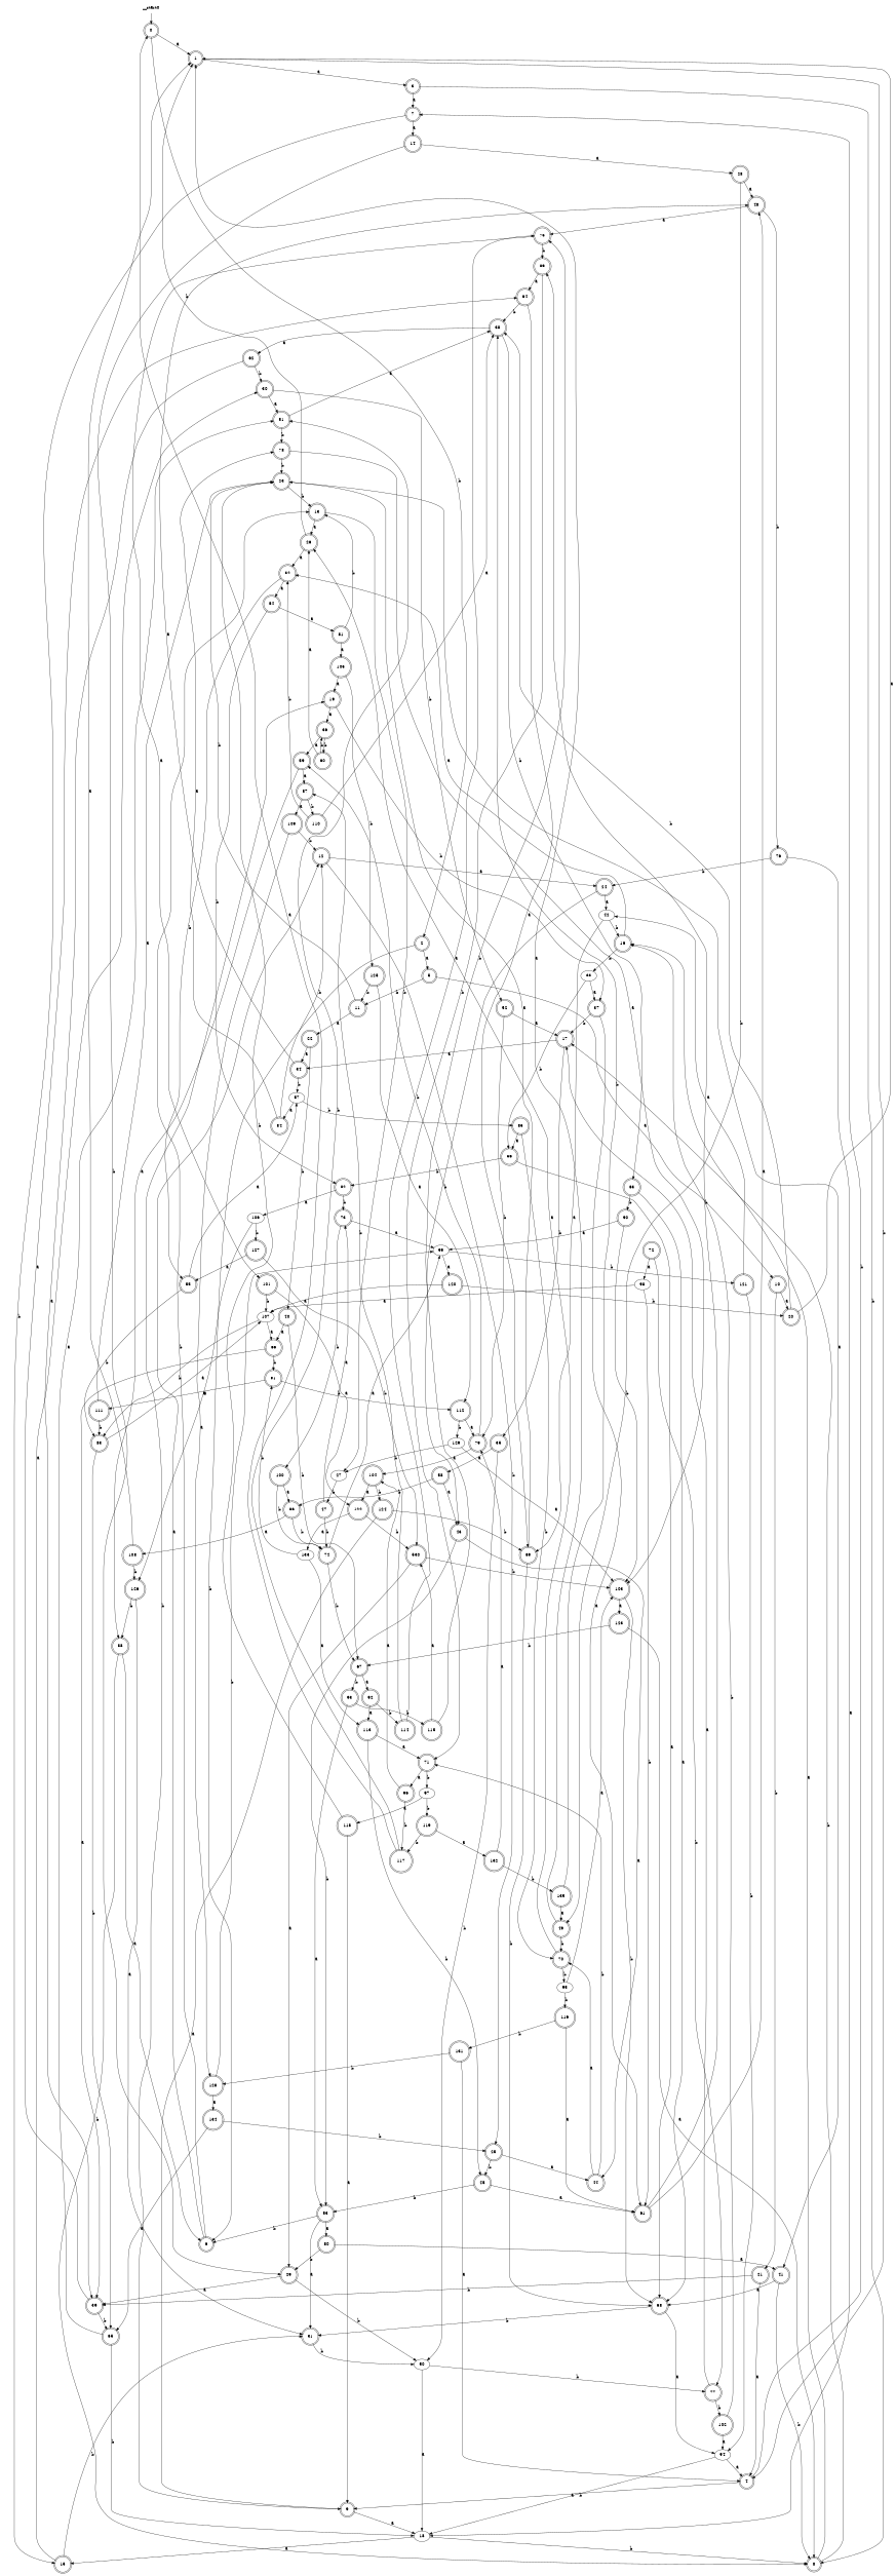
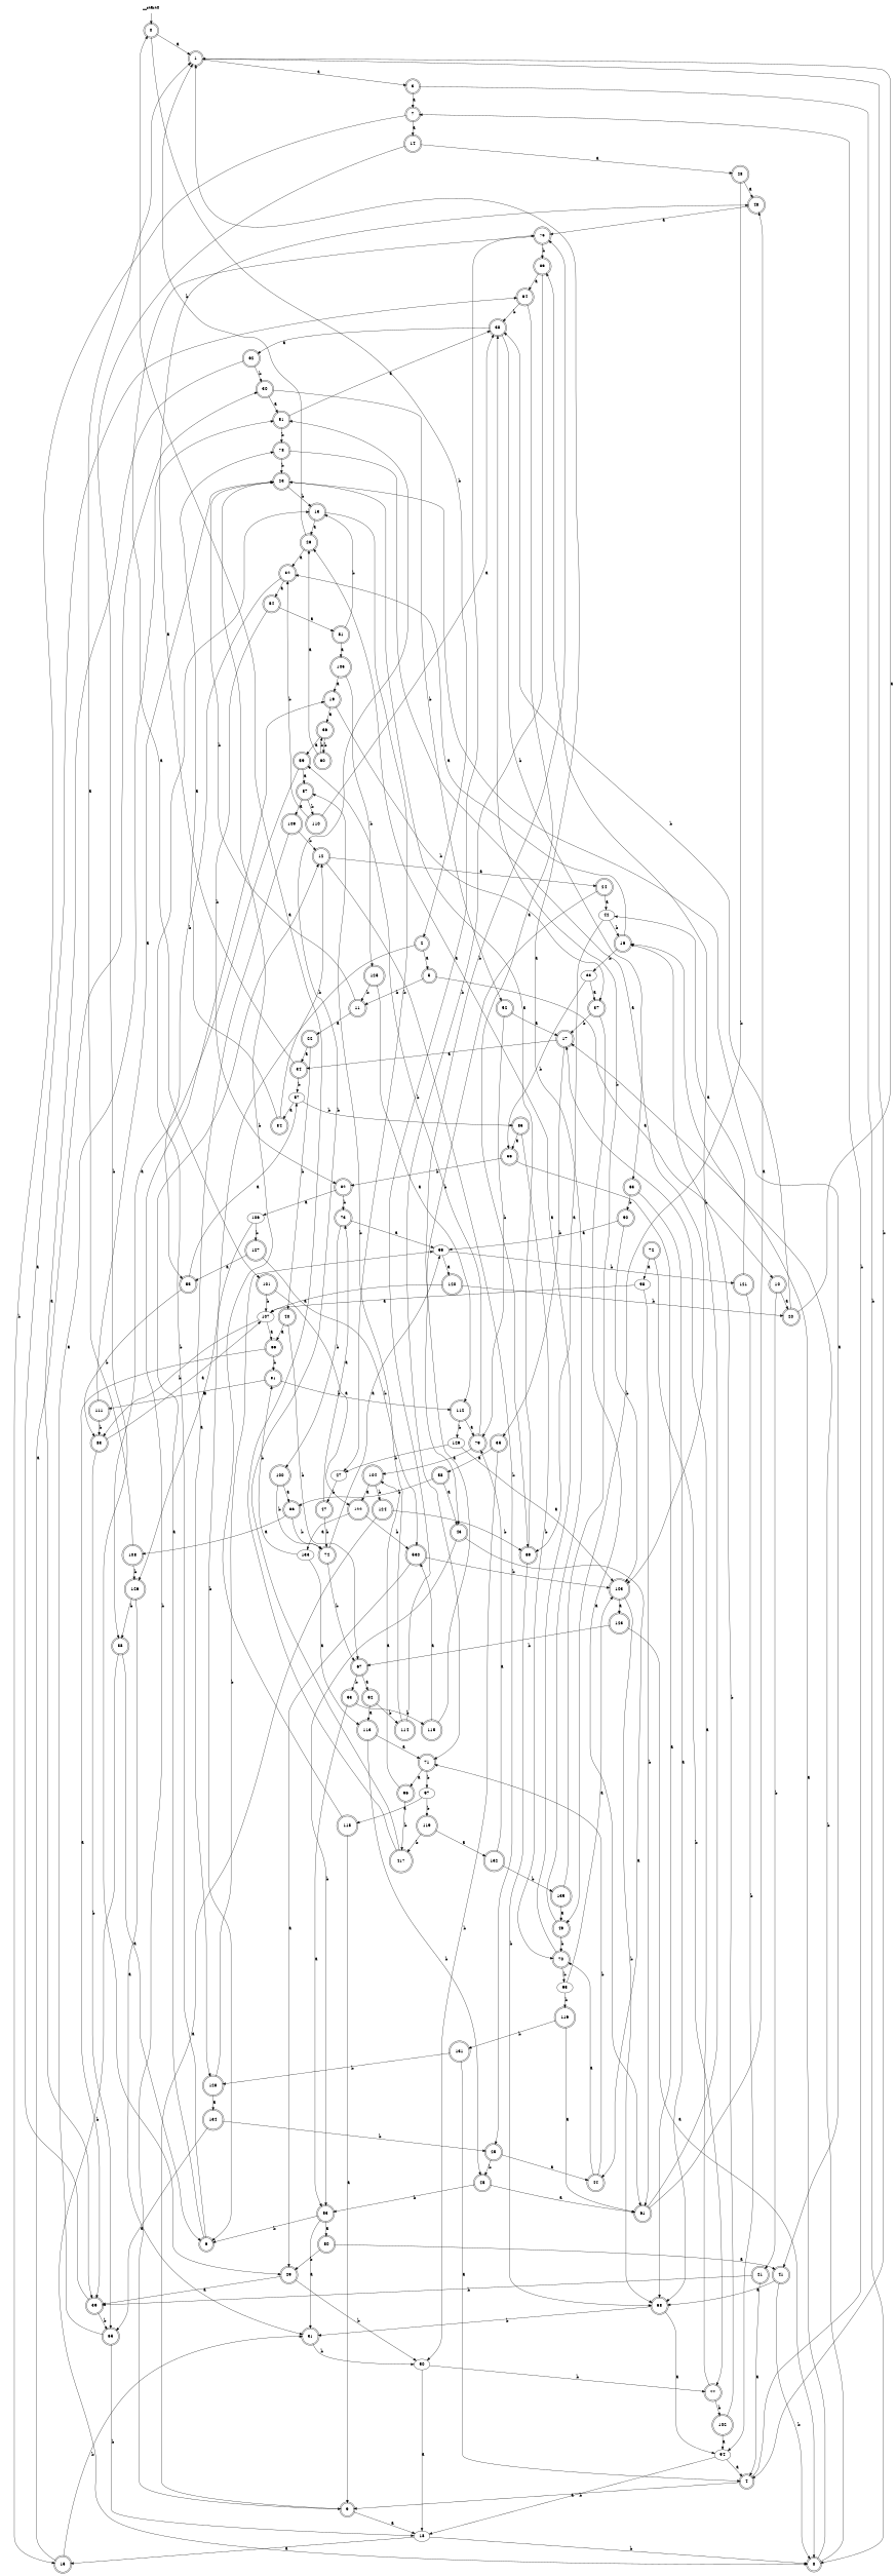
  digraph {
    node [shape=doublecircle]
    __start0 [shape=none]
    0
    1
    2
    3
    4
    5
    6
    7
    8
    9
    10
    11
    12
    13
    14
    15
    16
    17
    18 [shape=""]
    19
    20
    21
    22
    23
    24
    25
    26
    27 [shape=""]
    28
    29
    30
    31
    32
    33 [shape=""]
    34
    35
    36
    37
    38
    39
    40
    41
    42 [shape=""]
    43
    44
    45
    47
    48
    49
    50 [shape=""]
    51
    52
    54
    55
    56
    57 [shape=""]
    58
    59
    60
    61
    62
    63
    64
    65
    66
    67
    68
    69
    53
    70
    71
    73
    74
    75
-   76
    77
    78
    79
    80
    81
    82
    83
    84
    85
    86
    87
    88
    89
    90
    91
    92
    93
    94 [shape=""]
    95 [shape=""]
    96
    97 [shape=""]
    72
    98 [shape=""]
    99 [shape=""]
    100
    101
    102
    103
    104
    105
    106 [shape=""]
    107 [shape=""]
    108
    109
    110
    111
    112
    113
    114
    115
    116
-   117
+   117 [label=417]
    118
    119
    120
    121
    122
    123
    124
    125
    126
    127
    128
    129 [shape=""]
    n131 [label=530]
    131
    132
    133 [shape=""]
    134
    135
    __start0 -> 0
    0 -> 1 [label=a]
    0 -> 2 [label=b]
    1 -> 3 [label=a]
    1 -> 4 [label=b]
    2 -> 5 [label=a]
    2 -> 6 [label=b]
    3 -> 7 [label=a]
    3 -> 8 [label=b]
    4 -> 7 [label=b]
    4 -> 9 [label=a]
    5 -> 10 [label=a]
    5 -> 11 [label=b]
    6 -> 12 [label=a]
    6 -> 13 [label=b]
    7 -> 14 [label=a]
    7 -> 15 [label=b]
    8 -> 16 [label=a]
    8 -> 17 [label=b]
    9 -> 18 [label=a]
    9 -> 19 [label=b]
    10 -> 20 [label=a]
    10 -> 21 [label=b]
    11 -> 22 [label=a]
    11 -> 23 [label=b]
    12 -> 24 [label=a]
    12 -> 25 [label=b]
    13 -> 26 [label=a]
    13 -> 27 [label=b]
    14 -> 28 [label=a]
    14 -> 29 [label=b]
    15 -> 30 [label=a]
    15 -> 31 [label=b]
    16 -> 32 [label=a]
    16 -> 33 [label=b]
    17 -> 34 [label=a]
    17 -> 35 [label=b]
    18 -> 8 [label=b]
    18 -> 15 [label=a]
    19 -> 36 [label=a]
    19 -> 37 [label=b]
    20 -> 1 [label=a]
    20 -> 38 [label=b]
    21 -> 4 [label=a]
    21 -> 39 [label=b]
    22 -> 34 [label=a]
    22 -> 40 [label=b]
    23 -> 13 [label=b]
    23 -> 41 [label=a]
    24 -> 42 [label=a]
    24 -> 43 [label=b]
    25 -> 44 [label=a]
    25 -> 45 [label=b]
    26 -> 1 [label=b]
    26 -> 32 [label=a]
    27 -> 47 [label=b]
    28 -> 48 [label=a]
    28 -> 49 [label=b]
    29 -> 39 [label=a]
    29 -> 50 [label=b]
    30 -> 51 [label=a]
    30 -> 52 [label=b]
    31 -> 50 [label=b]
    32 -> 54 [label=a]
    32 -> 55 [label=b]
    33 -> 37 [label=a]
    33 -> 56 [label=b]
    34 -> 48 [label=a]
    34 -> 57 [label=b]
    35 -> 50 [label=b]
    35 -> 58 [label=a]
    36 -> 59 [label=a]
    36 -> 60 [label=b]
    37 -> 17 [label=b]
    37 -> 61 [label=a]
    38 -> 62 [label=a]
    38 -> 63 [label=b]
    39 -> 64 [label=a]
    39 -> 65 [label=b]
    40 -> 66 [label=a]
    40 -> 67 [label=b]
    41 -> 8 [label=b]
    41 -> 68 [label=a]
    42 -> 16 [label=b]
    42 -> 69 [label=a]
    43 -> 44 [label=a]
    43 -> 53 [label=b]
    44 -> 70 [label=a]
    44 -> 71 [label=b]
    45 -> 61 [label=a]
    45 -> 53 [label=b]
    47 -> 73 [label=a]
    47 -> 74 [label=b]
    48 -> 75 [label=a]
-   48 -> 76 [label=b]
    49 -> 1 [label=a]
    49 -> 70 [label=b]
    50 -> 18 [label=a]
    50 -> 77 [label=b]
    51 -> 38 [label=a]
    51 -> 78 [label=b]
    52 -> 17 [label=a]
    52 -> 79 [label=b]
    54 -> 81 [label=a]
    54 -> 82 [label=b]
    55 -> 57 [label=a]
    55 -> 83 [label=b]
    56 -> 68 [label=a]
    56 -> 82 [label=b]
    57 -> 84 [label=a]
    57 -> 85 [label=b]
    58 -> 43 [label=a]
    58 -> 86 [label=b]
    59 -> 87 [label=a]
    59 -> 88 [label=a]
    60 -> 26 [label=a]
    60 -> 36 [label=b]
    61 -> 48 [label=a]
    61 -> 89 [label=b]
    62 -> 30 [label=b]
    62 -> 39 [label=a]
    63 -> 68 [label=a]
    63 -> 90 [label=b]
    64 -> 38 [label=b]
    64 -> 69 [label=a]
    65 -> 18 [label=b]
    65 -> 51 [label=a]
    66 -> 39 [label=a]
    66 -> 91 [label=b]
    67 -> 92 [label=a]
    67 -> 93 [label=b]
    68 -> 31 [label=b]
    68 -> 94 [label=a]
    69 -> 23 [label=a]
    69 -> 68 [label=b]
    53 -> 6 [label=b]
    53 -> 31 [label=a]
    53 -> 80 [label=a]
    70 -> 26 [label=a]
    70 -> 95 [label=b]
    71 -> 96 [label=a]
    71 -> 97 [label=b]
    73 -> 99 [label=a]
    73 -> 100 [label=b]
    74 -> 67 [label=b]
    74 -> 99 [label=a]
    75 -> 89 [label=b]
    75 -> 101 [label=a]
-   76 -> 18 [label=a]
-   76 -> 24 [label=b]
    77 -> 17 [label=a]
    77 -> 102 [label=b]
    78 -> 23 [label=b]
    78 -> 103 [label=a]
    79 -> 59 [label=b]
    79 -> 104 [label=a]
    80 -> 29 [label=b]
    80 -> 41 [label=a]
    81 -> 13 [label=b]
    81 -> 105 [label=a]
    82 -> 73 [label=b]
    82 -> 106 [label=a]
    83 -> 65 [label=b]
    83 -> 107 [label=a]
    84 -> 12 [label=b]
    84 -> 78 [label=a]
    85 -> 56 [label=a]
    85 -> 70 [label=b]
    86 -> 74 [label=b]
    86 -> 108 [label=a]
    87 -> 109 [label=a]
    87 -> 110 [label=b]
    88 -> 6 [label=a]
    88 -> 8 [label=b]
    89 -> 64 [label=a]
    89 -> 71 [label=b]
    90 -> 99 [label=a]
    90 -> 103 [label=b]
    91 -> 111 [label=a]
    91 -> 112 [label=b]
    92 -> 113 [label=a]
    92 -> 114 [label=b]
    93 -> 53 [label=a]
    93 -> 115 [label=b]
    94 -> 4 [label=a]
    94 -> 18 [label=b]
    95 -> 103 [label=a]
    95 -> 116 [label=b]
    96 -> 104 [label=a]
    96 -> 117 [label=b]
    97 -> 118 [label=a]
    97 -> 119 [label=b]
    72 -> 77 [label=b]
    72 -> 98 [label=a]
    98 -> 61 [label=b]
    98 -> 107 [label=a]
    99 -> 120 [label=a]
    99 -> 121 [label=b]
    100 -> 74 [label=b]
    100 -> 86 [label=a]
    101 -> 107 [label=b]
    101 -> 122 [label=a]
    102 -> 16 [label=b]
    102 -> 94 [label=a]
    103 -> 68 [label=b]
    103 -> 123 [label=a]
    104 -> 122 [label=a]
    104 -> 124 [label=b]
    105 -> 19 [label=a]
    105 -> 125 [label=b]
    106 -> 126 [label=a]
    106 -> 127 [label=b]
    107 -> 66 [label=a]
    107 -> 83 [label=b]
    108 -> 1 [label=a]
    108 -> 126 [label=b]
    109 -> 12 [label=b]
    109 -> 128 [label=a]
    110 -> 32 [label=b]
    110 -> 38 [label=a]
    111 -> 23 [label=a]
    111 -> 83 [label=b]
    112 -> 79 [label=a]
    112 -> 129 [label=b]
    113 -> 45 [label=b]
    113 -> 71 [label=a]
    114 -> 75 [label=a]
    114 -> 87 [label=b]
    115 -> 75 [label=b]
    115 -> n131 [label=a]
    116 -> 61 [label=a]
    116 -> 131 [label=b]
    117 -> 0 [label=a]
    117 -> 51 [label=b]
    118 -> 9 [label=a]
    118 -> 23 [label=b]
    119 -> 117 [label=b]
    119 -> 132 [label=a]
    120 -> 20 [label=b]
    120 -> 107 [label=a]
    121 -> 42 [label=a]
    121 -> 94 [label=b]
    122 -> n131 [label=b]
    122 -> 133 [label=a]
    123 -> 8 [label=a]
    123 -> 67 [label=b]
    124 -> 9 [label=a]
    124 -> 69 [label=b]
    125 -> 11 [label=b]
    125 -> 112 [label=a]
    126 -> 31 [label=a]
    126 -> 88 [label=b]
    127 -> 55 [label=a]
    127 -> n131 [label=b]
    128 -> 99 [label=b]
    128 -> 134 [label=a]
    129 -> 27 [label=b]
    129 -> 103 [label=a]
    n131 -> 29 [label=a]
    n131 -> 103 [label=b]
    131 -> 4 [label=a]
    131 -> 128 [label=b]
    132 -> 79 [label=a]
    132 -> 135 [label=b]
    133 -> 91 [label=b]
    133 -> 113 [label=a]
    134 -> 25 [label=b]
    134 -> 65 [label=a]
    135 -> 38 [label=b]
    135 -> 49 [label=a]
  }
